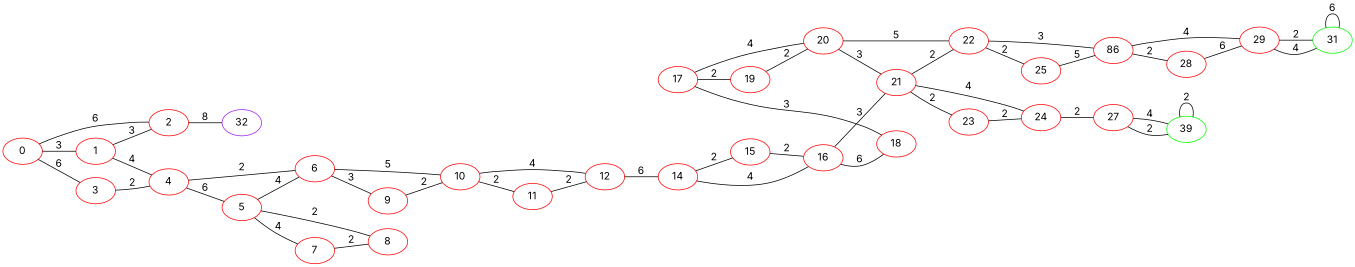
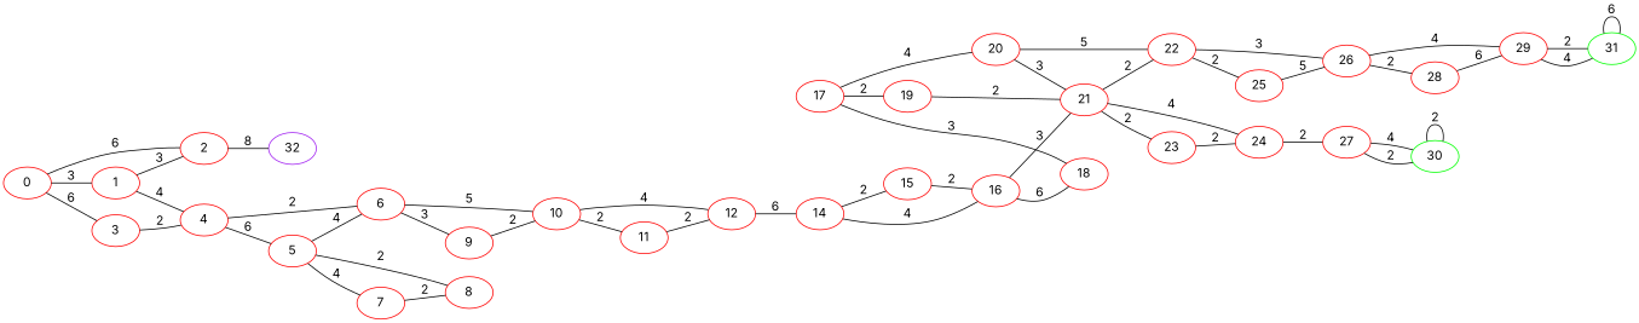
  graph {
    fontname=Inter
    rankdir=LR
    node [color=red fontname=Inter weight=1]
    edge [fontname=Inter]
    0
    1
    2
    3
    4
    32 [color=purple weight=4]
    5
    6
    7
    8
    9
    10
    11
    12
    14
    15
    16
    18
    21
    17
    19
    20
    22
    23
    24
    25
-   26 [label=86]
+   26
    27
    28
    29
-   30 [color=green weight=2 label=39]
+   30 [color=green weight=2]
    31 [color=green weight=2]
    0 -- 1 [label=3]
    0 -- 2 [label=6]
    0 -- 3 [label=6]
    1 -- 2 [label=3]
    1 -- 4 [label=4]
    2 -- 32 [label=8]
    3 -- 4 [label=2]
    4 -- 5 [label=6]
    4 -- 6 [label=2]
    5 -- 6 [label=4]
    5 -- 7 [label=4]
    5 -- 8 [label=2]
    6 -- 9 [label=3]
    6 -- 10 [label=5]
    7 -- 8 [label=2]
    9 -- 10 [label=2]
    10 -- 11 [label=2]
    10 -- 12 [label=4]
    11 -- 12 [label=2]
    12 -- 14 [label=6]
    14 -- 15 [label=2]
    14 -- 16 [label=4]
    15 -- 16 [label=2]
    16 -- 18 [label=6]
    16 -- 21 [label=3]
    21 -- 22 [label=2]
    21 -- 23 [label=2]
    21 -- 24 [label=4]
    17 -- 18 [label=3]
    17 -- 19 [label=2]
    17 -- 20 [label=4]
-   19 -- 20 [label=2]
+   19 -- 21 [label=2]
    20 -- 21 [label=3]
    20 -- 22 [label=5]
    22 -- 25 [label=2]
    22 -- 26 [label=3]
    23 -- 24 [label=2]
    24 -- 27 [label=2]
    25 -- 26 [label=5]
    26 -- 28 [label=2]
    26 -- 29 [label=4]
    27 -- 30 [label=4]
    27 -- 30 [label=2]
    28 -- 29 [label=6]
    29 -- 31 [label=2]
    29 -- 31 [label=4]
    30 -- 30 [label=2]
    31 -- 31 [label=6]
  }
